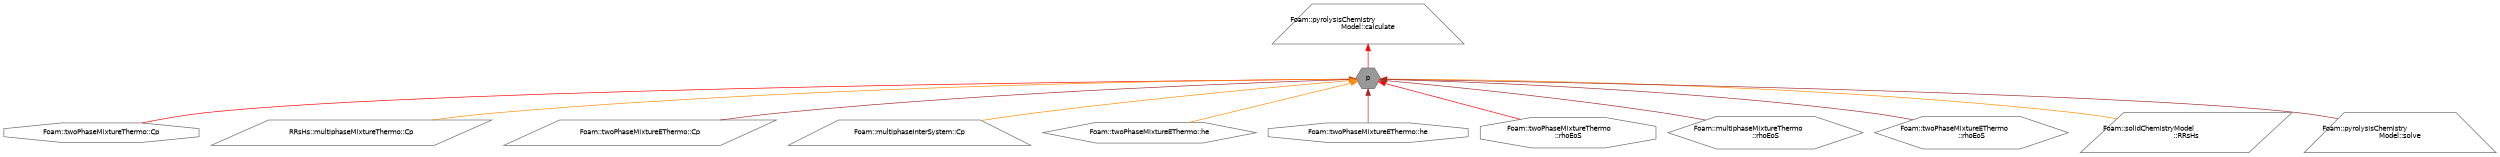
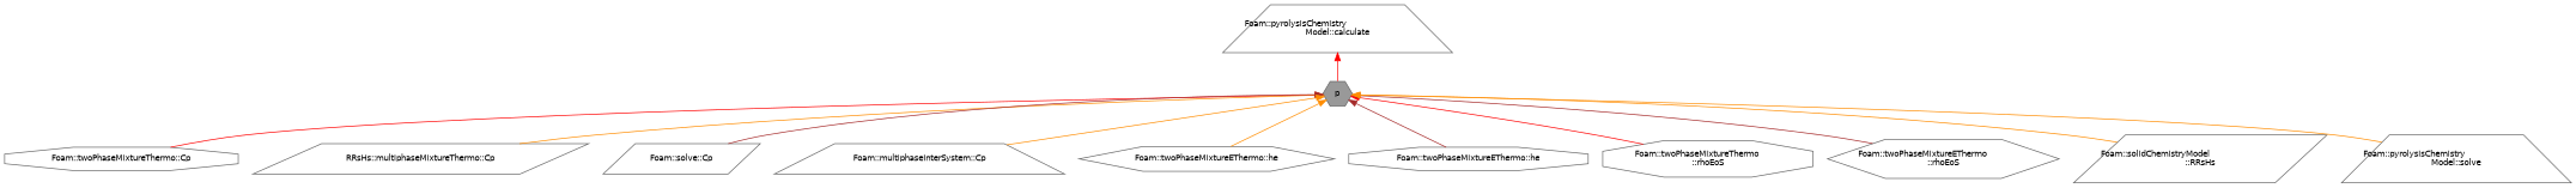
  digraph {
    rankdir=TB
    node [color=grey40 fillcolor=white fontname=Helvetica fontsize=10 shape=hexagon style=filled]
    edge [color=brown dir=back fontname=Helvetica fontsize=10 labelfontname=Helvetica labelfontsize=10 style=solid]
    n1 [color=gray40 fillcolor=grey60 fontcolor=black height=0.2 label=p width=0.4]
    n2 [height=0.2 label="Foam::twoPhaseMixtureThermo::Cp" shape=octagon width=0.4]
    n3 [height=0.2 label="RRsHs::multiphaseMixtureThermo::Cp" shape=parallelogram width=0.4]
-   n4 [height=0.2 label="Foam::twoPhaseMixtureEThermo::Cp" shape=parallelogram width=0.4]
+   n4 [height=0.2 label="Foam::solve::Cp" shape=parallelogram width=0.4]
    n5 [height=0.2 label="Foam::multiphaseInterSystem::Cp" shape=trapezium width=0.4]
    n6 [height=0.2 label="Foam::twoPhaseMixtureEThermo::he" width=0.4]
    n7 [height=0.2 label="Foam::twoPhaseMixtureEThermo::he" shape=octagon width=0.4]
    n8 [height=0.2 label="Foam::twoPhaseMixtureThermo\l::rhoEoS" shape=octagon width=0.4]
-   n9 [height=0.2 label="Foam::multiphaseMixtureThermo\l::rhoEoS" width=0.4]
    n10 [height=0.2 label="Foam::twoPhaseMixtureEThermo\l::rhoEoS" width=0.4]
    n11 [height=0.2 label="Foam::solidChemistryModel\l::RRsHs" shape=parallelogram width=0.4]
    n12 [height=0.2 label="Foam::pyrolysisChemistry\lModel::solve" shape=trapezium width=0.4]
    n13 [height=0.2 label="Foam::pyrolysisChemistry\lModel::calculate" shape=trapezium width=0.4]
    n1 -> n2 [color=red]
    n1 -> n3 [color=darkorange]
    n1 -> n4
    n1 -> n5 [color=darkorange]
    n1 -> n6 [color=darkorange]
    n1 -> n7
    n1 -> n8 [color=red]
-   n1 -> n9
    n1 -> n10
    n1 -> n11 [color=darkorange]
-   n1 -> n12
+   n1 -> n12 [color=darkorange]
    n13 -> n1 [color=red]
  }
